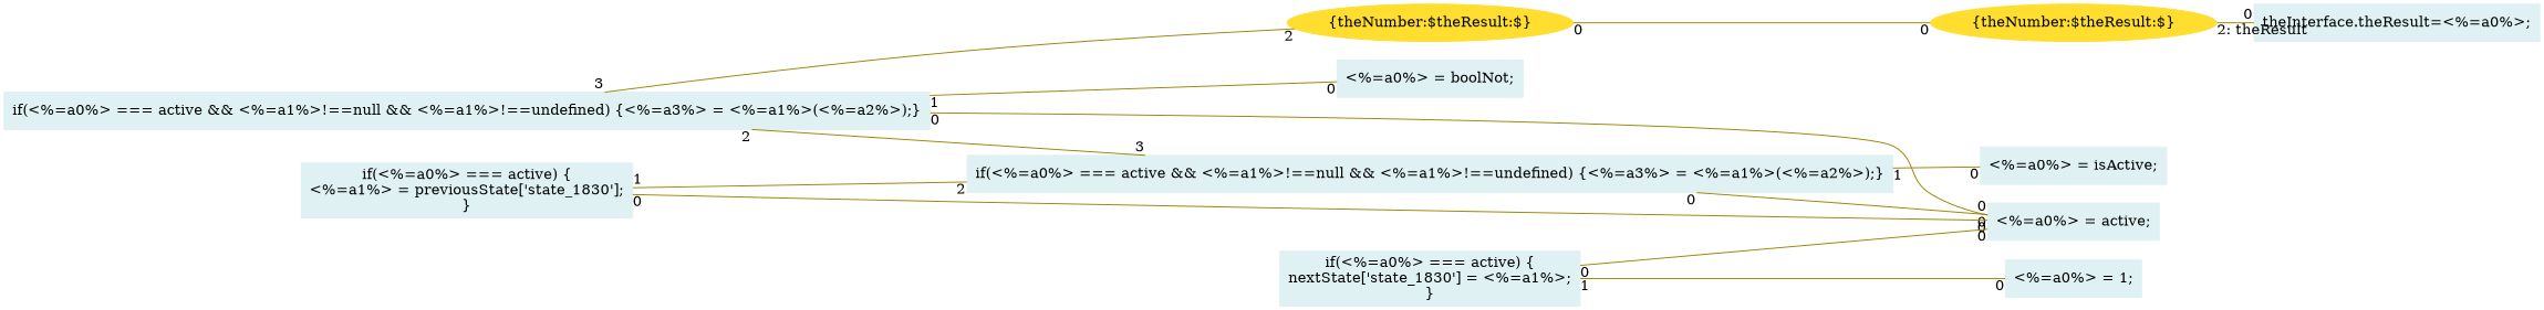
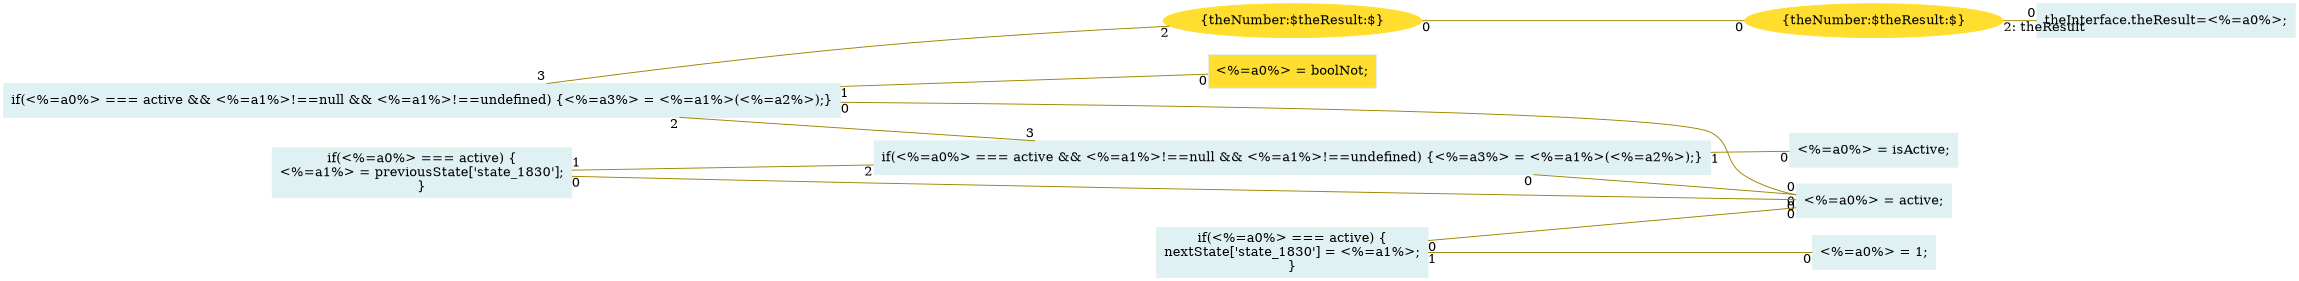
  digraph {
    fontname="DejaVu Serif"
    rankdir=LR
    node [color="#dff1f2" fontname="DejaVu Serif" shape=box style=filled]
    edge [arrowHead=none arrowsize=1 color="#9d8400" dir=none fontname="DejaVu Serif" headlabel=0 taillabel=0]
    n1 [label="theInterface.theResult=<%=a0%>;\n"]
    n2 [color="#ffde2f" label="{theNumber:$theResult:$}" shape=ellipse]
    n3 [color="#ffde2f" label="{theNumber:$theResult:$}" shape=ellipse]
    n4 [label="<%=a0%> = active;\n"]
    n5 [label="<%=a0%> = isActive;\n"]
-   n6 [label="<%=a0%> = boolNot;\n"]
+   n6 [label="<%=a0%> = boolNot;\n" fillcolor="#ffde2f"]
    n7 [label="<%=a0%> = 1;\n"]
    n8 [label="if(<%=a0%> === active && <%=a1%>!==null && <%=a1%>!==undefined) {<%=a3%> = <%=a1%>(<%=a2%>);}\n"]
    n9 [label="if(<%=a0%> === active && <%=a1%>!==null && <%=a1%>!==undefined) {<%=a3%> = <%=a1%>(<%=a2%>);}\n"]
    n10 [label="if(<%=a0%> === active) {\n<%=a1%> = previousState['state_1830'];\n}\n"]
    n11 [label="if(<%=a0%> === active) {\nnextState['state_1830'] = <%=a1%>;\n}\n"]
    n2 -> n1 [taillabel="2: theResult"]
    n3 -> n2
    n8 -> n4
    n8 -> n5 [taillabel=1]
    n9 -> n3 [headlabel=2 taillabel=3]
    n9 -> n4
    n9 -> n6 [taillabel=1]
    n9 -> n8 [headlabel=3 taillabel=2]
    n10 -> n4
    n10 -> n8 [headlabel=2 taillabel=1]
    n11 -> n4
    n11 -> n7 [taillabel=1]
  }
